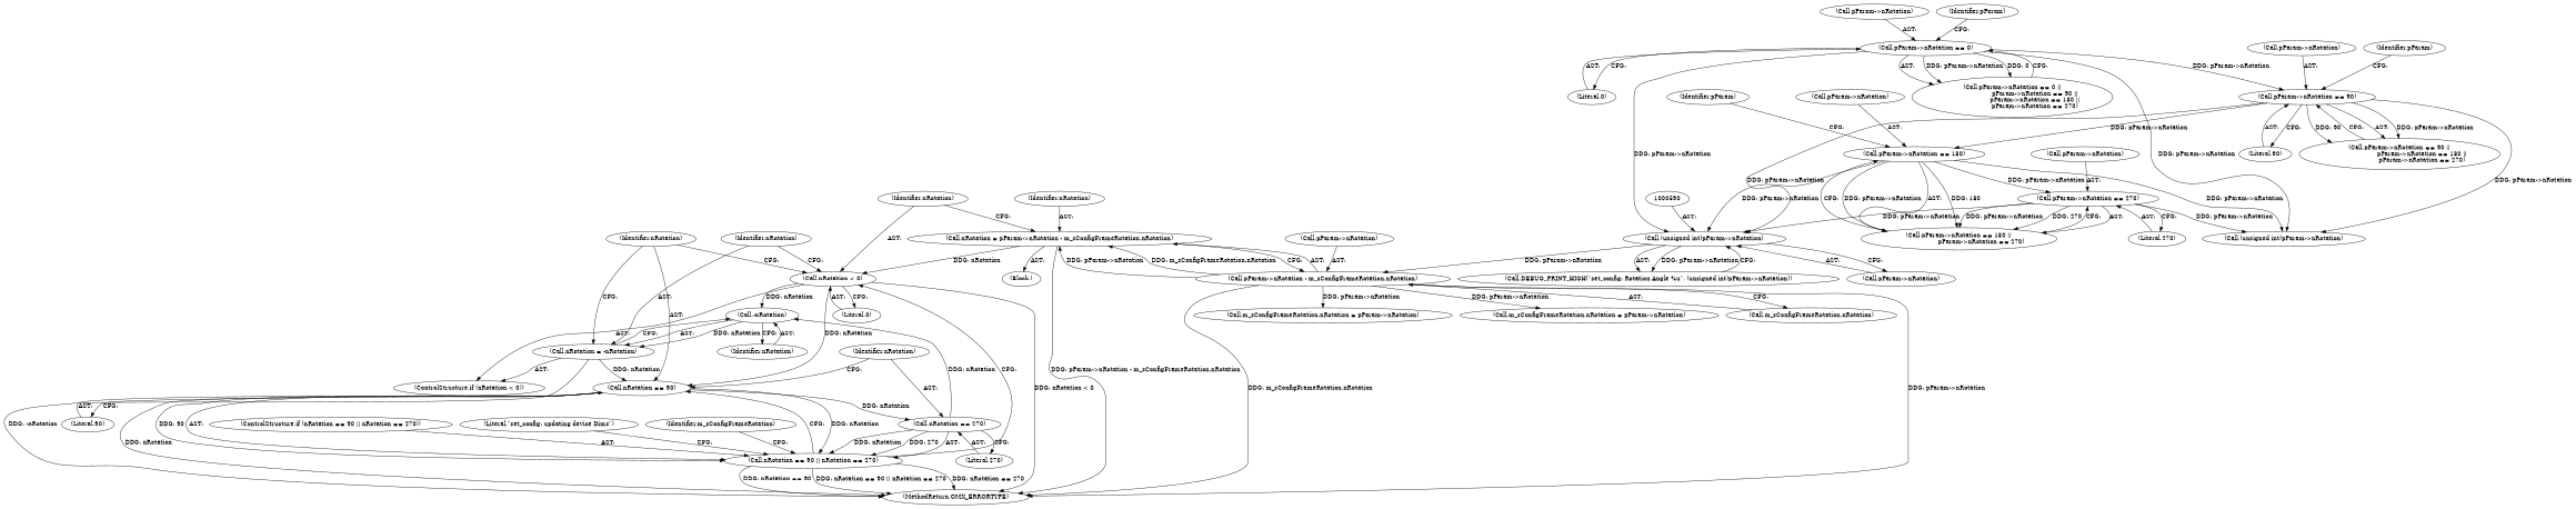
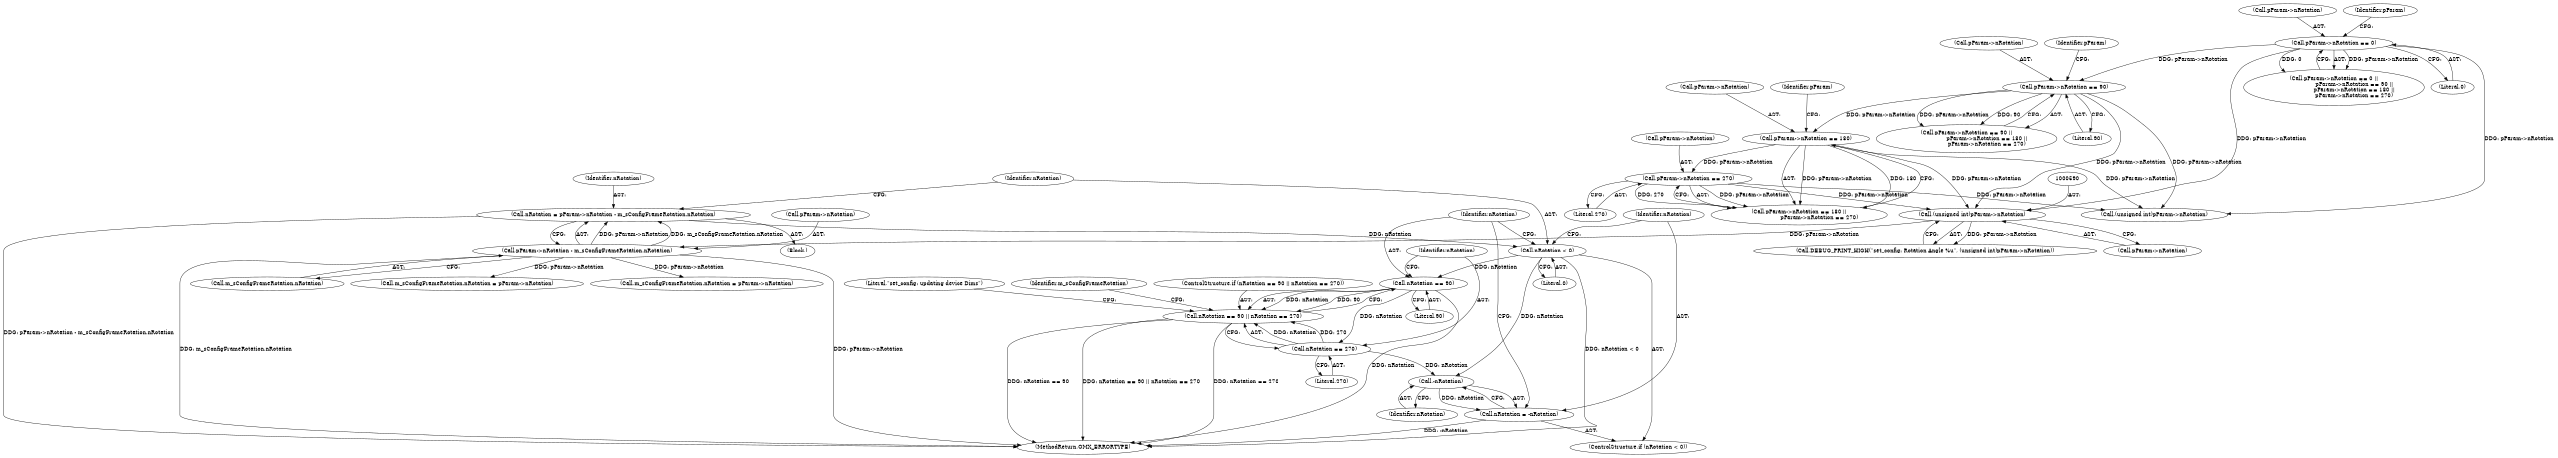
  digraph {
    n1 [label="(Call,nRotation = pParam->nRotation - m_sConfigFrameRotation.nRotation)"]
    n2 [label="(Call,pParam->nRotation - m_sConfigFrameRotation.nRotation)"]
    n3 [label="(Call,nRotation < 0)"]
    n4 [label="(MethodReturn,OMX_ERRORTYPE)"]
    n5 [label="(Block,)"]
    n6 [label="(Call,m_sConfigFrameRotation.nRotation)"]
    n7 [label="(Call,m_sConfigFrameRotation.nRotation = pParam->nRotation)"]
    n8 [label="(Call,m_sConfigFrameRotation.nRotation = pParam->nRotation)"]
    n9 [label="(Call,-nRotation)"]
    n10 [label="(Call,nRotation == 90)"]
    n11 [label="(Literal,0)"]
    n12 [label="(ControlStructure,if (nRotation < 0))"]
    n13 [label="(Call,(unsigned int)pParam->nRotation)"]
    n14 [label="(Call,pParam->nRotation)"]
    n15 [label="(Call,DEBUG_PRINT_HIGH(\"set_config: Rotation Angle %u\", (unsigned int)pParam->nRotation))"]
    n16 [label="(Call,pParam->nRotation == 90)"]
    n17 [label="(Call,pParam->nRotation == 180)"]
    n18 [label="(Call,pParam->nRotation == 90 ||\n                        pParam->nRotation == 180 ||\n                        pParam->nRotation == 270)"]
    n19 [label="(Literal,90)"]
    n20 [label="(Call,(unsigned int)pParam->nRotation)"]
    n21 [label="(Call,pParam->nRotation == 270)"]
    n22 [label="(Call,pParam->nRotation == 180 ||\n                        pParam->nRotation == 270)"]
    n23 [label="(Call,pParam->nRotation == 0)"]
    n24 [label="(Call,pParam->nRotation == 0 ||\n                        pParam->nRotation == 90 ||\n                        pParam->nRotation == 180 ||\n                        pParam->nRotation == 270)"]
    n25 [label="(Literal,0)"]
    n26 [label="(Literal,270)"]
    n27 [label="(Call,nRotation = -nRotation)"]
    n28 [label="(Identifier,nRotation)"]
    n29 [label="(Call,nRotation == 90 || nRotation == 270)"]
    n30 [label="(Call,nRotation == 270)"]
    n31 [label="(Literal,90)"]
    n32 [label="(Literal,270)"]
    n33 [label="(ControlStructure,if (nRotation == 90 || nRotation == 270))"]
    n34 [label="(Identifier,nRotation)"]
    n35 [label="(Call,pParam->nRotation)"]
    n36 [label="(Identifier,pParam)"]
    n37 [label="(Call,pParam->nRotation)"]
    n38 [label="(Call,pParam->nRotation)"]
    n39 [label="(Call,pParam->nRotation)"]
    n40 [label="(Call,pParam->nRotation)"]
    n41 [label="(Identifier,nRotation)"]
    n42 [label="(Identifier,pParam)"]
    n43 [label="(Literal,\"set_config: updating device Dims\")"]
    n44 [label="(Identifier,nRotation)"]
    n45 [label="(Identifier,nRotation)"]
    n46 [label="(Identifier,pParam)"]
    n47 [label="(Identifier,nRotation)"]
    n48 [label="(Identifier,m_sConfigFrameRotation)"]
    1000590
    n1 -> n2 [label="CFG: "]
    n1 -> n3 [label="DDG: nRotation"]
    n1 -> n4 [label="DDG: pParam->nRotation - m_sConfigFrameRotation.nRotation"]
    n1 -> n5 [label="AST: "]
    n2 -> n1 [label="AST: "]
    n2 -> n1 [label="DDG: pParam->nRotation"]
    n2 -> n1 [label="DDG: m_sConfigFrameRotation.nRotation"]
    n2 -> n4 [label="DDG: pParam->nRotation"]
    n2 -> n4 [label="DDG: m_sConfigFrameRotation.nRotation"]
    n2 -> n6 [label="CFG: "]
    n2 -> n7 [label="DDG: pParam->nRotation"]
    n2 -> n8 [label="DDG: pParam->nRotation"]
    n3 -> n4 [label="DDG: nRotation < 0"]
    n3 -> n9 [label="DDG: nRotation"]
    n3 -> n10 [label="DDG: nRotation"]
    n3 -> n11 [label="CFG: "]
    n3 -> n12 [label="AST: "]
    n6 -> n2 [label="AST: "]
    n9 -> n27 [label="AST: "]
    n9 -> n27 [label="DDG: nRotation"]
    n9 -> n28 [label="CFG: "]
    n10 -> n4 [label="DDG: nRotation"]
    n10 -> n29 [label="AST: "]
    n10 -> n29 [label="DDG: nRotation"]
    n10 -> n29 [label="DDG: 90"]
    n10 -> n30 [label="DDG: nRotation"]
    n10 -> n31 [label="CFG: "]
    n11 -> n3 [label="AST: "]
    n13 -> n2 [label="DDG: pParam->nRotation"]
    n13 -> n14 [label="CFG: "]
    n13 -> n15 [label="AST: "]
    n13 -> n15 [label="DDG: pParam->nRotation"]
    n14 -> n13 [label="AST: "]
    n15 -> n13 [label="CFG: "]
    n16 -> n13 [label="DDG: pParam->nRotation"]
    n16 -> n17 [label="DDG: pParam->nRotation"]
    n16 -> n18 [label="AST: "]
    n16 -> n18 [label="DDG: pParam->nRotation"]
    n16 -> n18 [label="DDG: 90"]
    n16 -> n19 [label="CFG: "]
    n16 -> n20 [label="DDG: pParam->nRotation"]
    n17 -> n13 [label="DDG: pParam->nRotation"]
    n17 -> n20 [label="DDG: pParam->nRotation"]
    n17 -> n21 [label="DDG: pParam->nRotation"]
    n17 -> n22 [label="AST: "]
    n17 -> n22 [label="DDG: pParam->nRotation"]
    n17 -> n22 [label="DDG: 180"]
    n18 -> n16 [label="CFG: "]
    n19 -> n16 [label="AST: "]
    n21 -> n13 [label="DDG: pParam->nRotation"]
    n21 -> n20 [label="DDG: pParam->nRotation"]
    n21 -> n22 [label="AST: "]
    n21 -> n22 [label="DDG: pParam->nRotation"]
    n21 -> n22 [label="DDG: 270"]
    n21 -> n26 [label="CFG: "]
    n22 -> n17 [label="CFG: "]
    n22 -> n21 [label="CFG: "]
    n23 -> n13 [label="DDG: pParam->nRotation"]
    n23 -> n16 [label="DDG: pParam->nRotation"]
    n23 -> n20 [label="DDG: pParam->nRotation"]
    n23 -> n24 [label="AST: "]
    n23 -> n24 [label="DDG: pParam->nRotation"]
    n23 -> n24 [label="DDG: 0"]
    n23 -> n25 [label="CFG: "]
    n24 -> n23 [label="CFG: "]
    n25 -> n23 [label="AST: "]
    n26 -> n21 [label="AST: "]
    n27 -> n4 [label="DDG: -nRotation"]
    n27 -> n9 [label="CFG: "]
-   n27 -> n10 [label="DDG: nRotation"]
    n27 -> n12 [label="AST: "]
    n28 -> n9 [label="AST: "]
    n29 -> n4 [label="DDG: nRotation == 90 || nRotation == 270"]
    n29 -> n4 [label="DDG: nRotation == 270"]
    n29 -> n4 [label="DDG: nRotation == 90"]
    n29 -> n10 [label="CFG: "]
-   n29 -> n3 [label="CFG: "]
+   n29 -> n30 [label="CFG: "]
    n30 -> n9 [label="DDG: nRotation"]
    n30 -> n29 [label="AST: "]
    n30 -> n29 [label="DDG: nRotation"]
    n30 -> n29 [label="DDG: 270"]
    n30 -> n32 [label="CFG: "]
    n31 -> n10 [label="AST: "]
    n32 -> n30 [label="AST: "]
    n33 -> n29 [label="AST: "]
    n34 -> n1 [label="CFG: "]
    n34 -> n3 [label="AST: "]
    n35 -> n23 [label="AST: "]
    n36 -> n17 [label="CFG: "]
    n37 -> n21 [label="AST: "]
    n38 -> n2 [label="AST: "]
    n39 -> n16 [label="AST: "]
    n40 -> n17 [label="AST: "]
    n41 -> n3 [label="CFG: "]
    n41 -> n27 [label="AST: "]
    n42 -> n23 [label="CFG: "]
    n43 -> n29 [label="CFG: "]
    n44 -> n10 [label="CFG: "]
    n44 -> n30 [label="AST: "]
    n45 -> n1 [label="AST: "]
    n46 -> n16 [label="CFG: "]
    n47 -> n3 [label="CFG: "]
    n47 -> n10 [label="AST: "]
    n47 -> n27 [label="CFG: "]
    n48 -> n29 [label="CFG: "]
    1000590 -> n13 [label="AST: "]
  }
